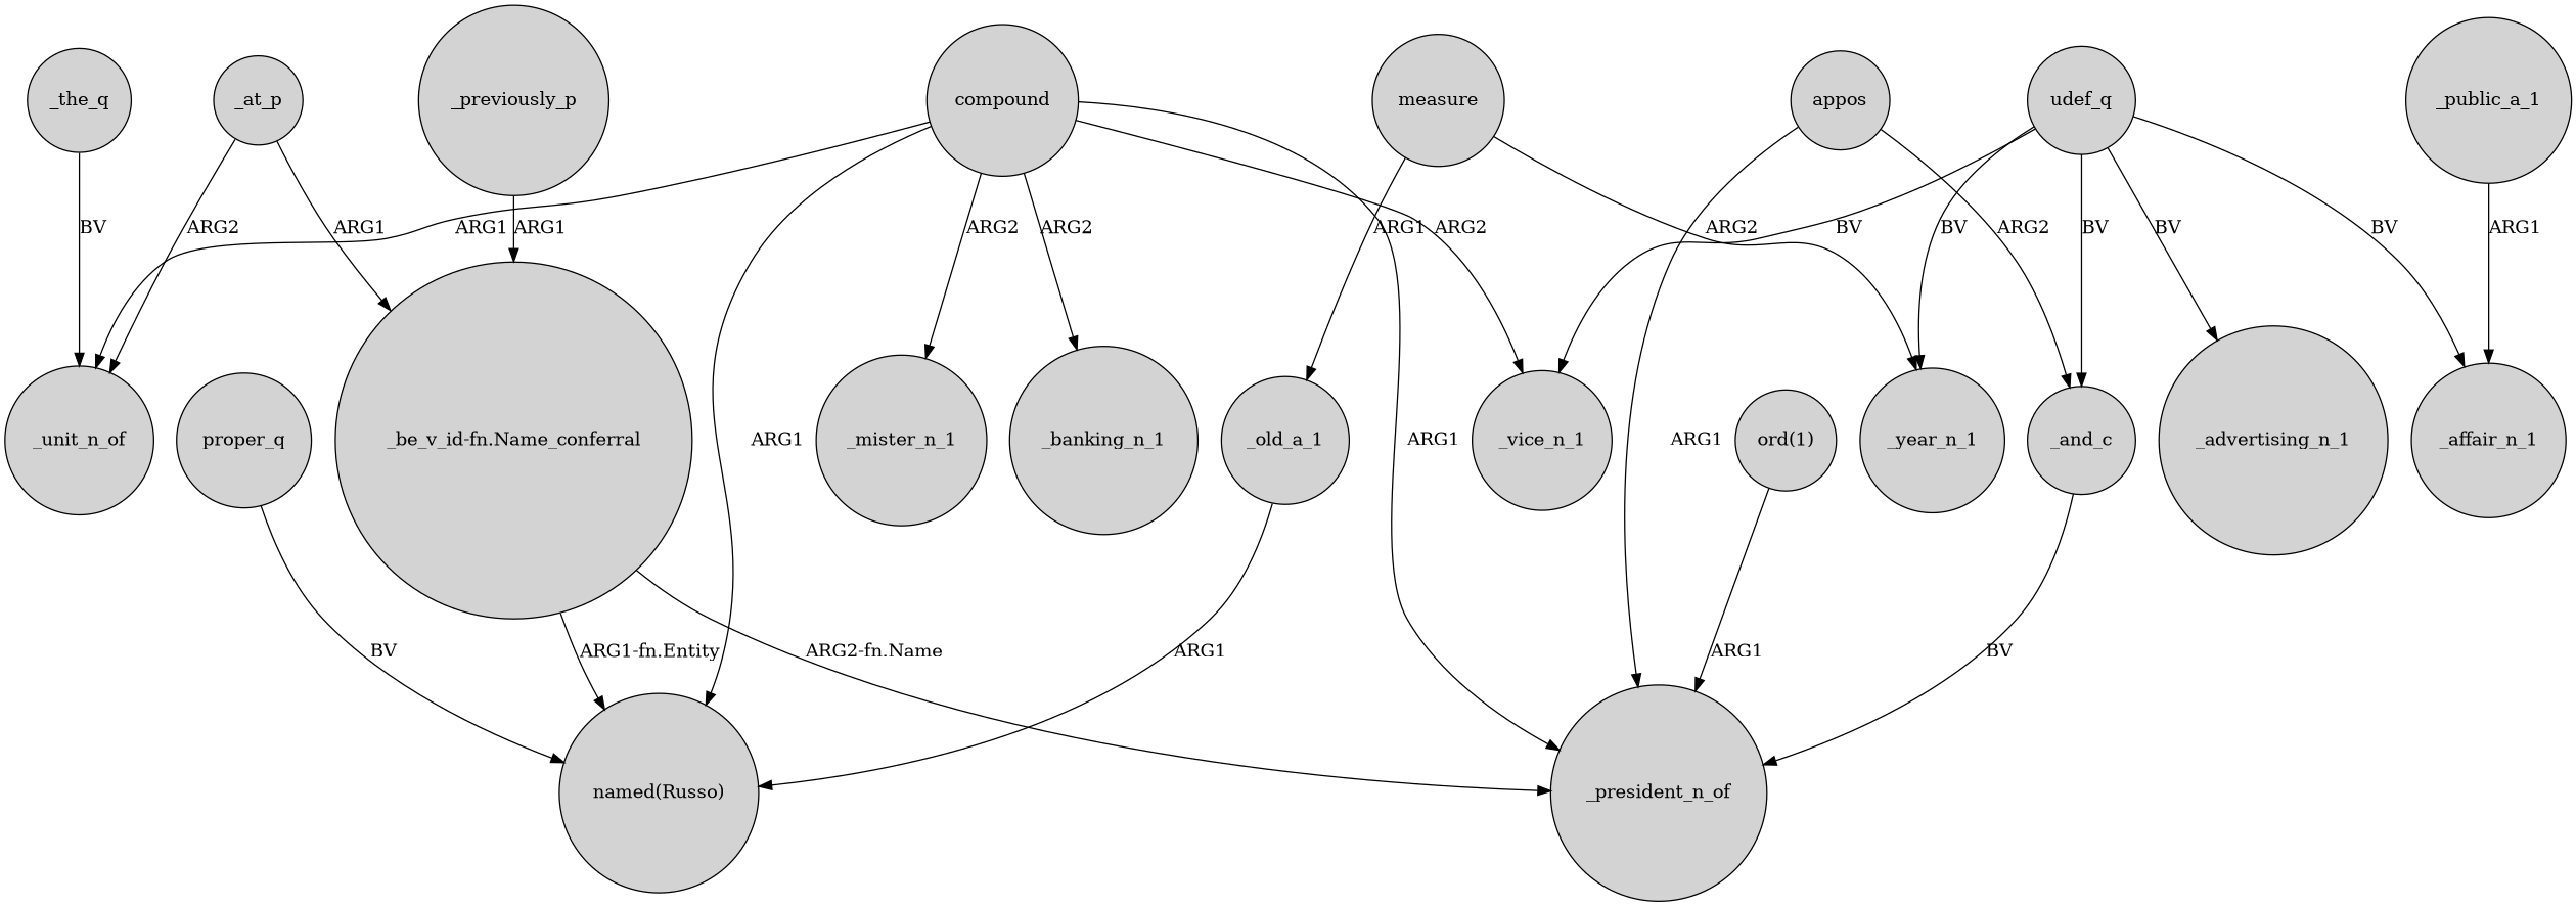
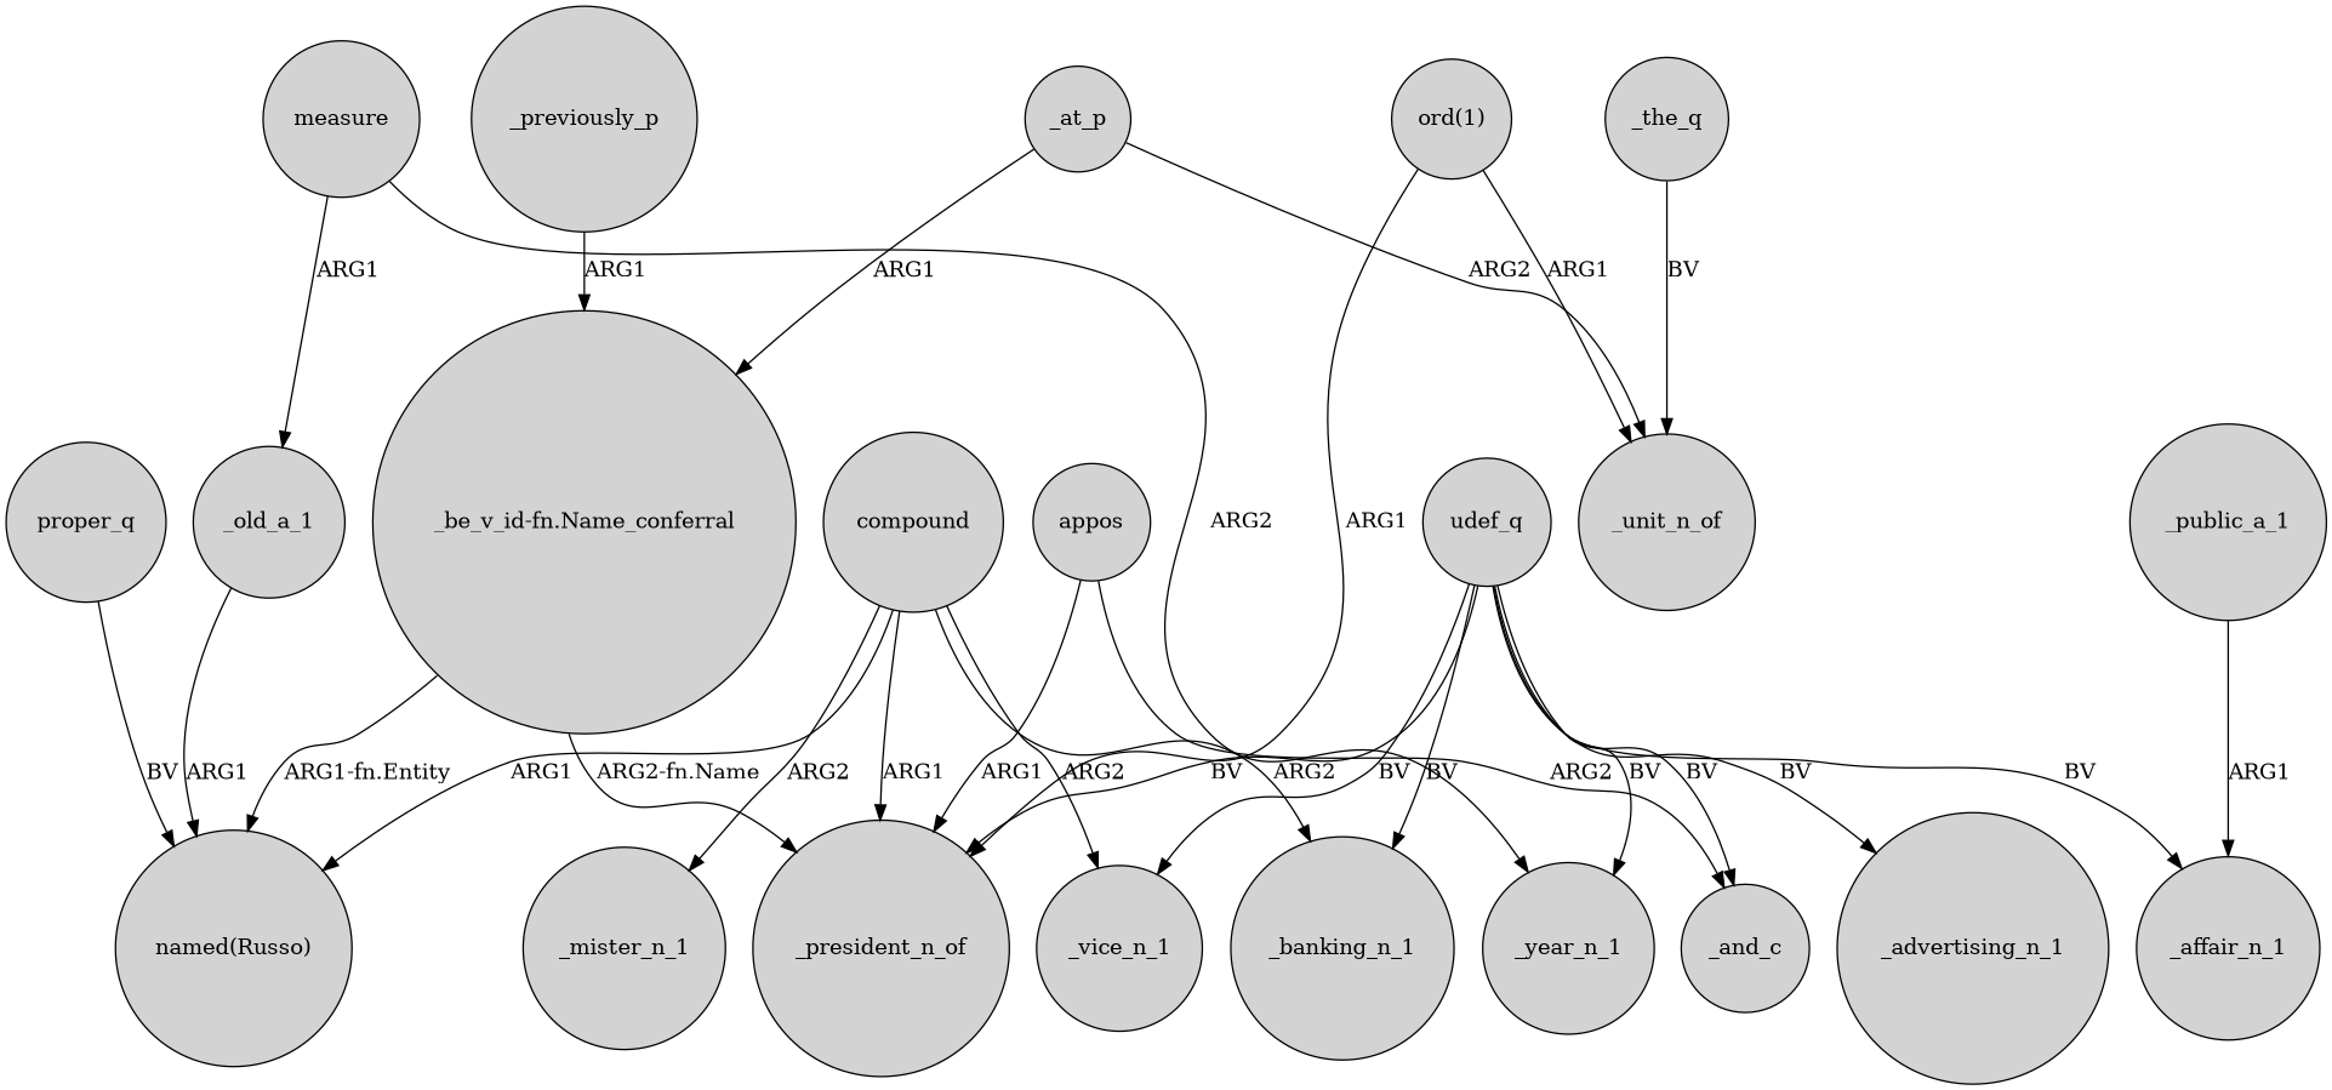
  digraph {
    node [shape=circle style=filled]
    compound
    _mister_n_1
    _unit_n_of
    "named(Russo)"
    _president_n_of
    _vice_n_1
    _banking_n_1
    appos
    _and_c
    _at_p
    "_be_v_id-fn.Name_conferral"
    _old_a_1
    "ord(1)"
    udef_q
    _year_n_1
    _advertising_n_1
    _affair_n_1
    measure
    _previously_p
    _the_q
    _public_a_1
    proper_q
    compound -> _mister_n_1 [label=ARG2]
-   compound -> _unit_n_of [label=ARG1]
+   "ord(1)" -> _unit_n_of [label=ARG1]
    compound -> "named(Russo)" [label=ARG1]
    compound -> _president_n_of [label=ARG1]
    compound -> _vice_n_1 [label=ARG2]
    compound -> _banking_n_1 [label=ARG2]
    appos -> _president_n_of [label=ARG1]
    appos -> _and_c [label=ARG2]
    _at_p -> _unit_n_of [label=ARG2]
    _at_p -> "_be_v_id-fn.Name_conferral" [label=ARG1]
    "_be_v_id-fn.Name_conferral" -> "named(Russo)" [label="ARG1-fn.Entity"]
    "_be_v_id-fn.Name_conferral" -> _president_n_of [label="ARG2-fn.Name"]
    _old_a_1 -> "named(Russo)" [label=ARG1]
    "ord(1)" -> _president_n_of [label=ARG1]
-   _and_c -> _president_n_of [label=BV]
+   udef_q -> _president_n_of [label=BV]
    udef_q -> _vice_n_1 [label=BV]
+   udef_q -> _banking_n_1 [label=BV]
    udef_q -> _and_c [label=BV]
    udef_q -> _year_n_1 [label=BV]
    udef_q -> _advertising_n_1 [label=BV]
    udef_q -> _affair_n_1 [label=BV]
    measure -> _old_a_1 [label=ARG1]
    measure -> _year_n_1 [label=ARG2]
    _previously_p -> "_be_v_id-fn.Name_conferral" [label=ARG1]
    _the_q -> _unit_n_of [label=BV]
    _public_a_1 -> _affair_n_1 [label=ARG1]
    proper_q -> "named(Russo)" [label=BV]
  }
